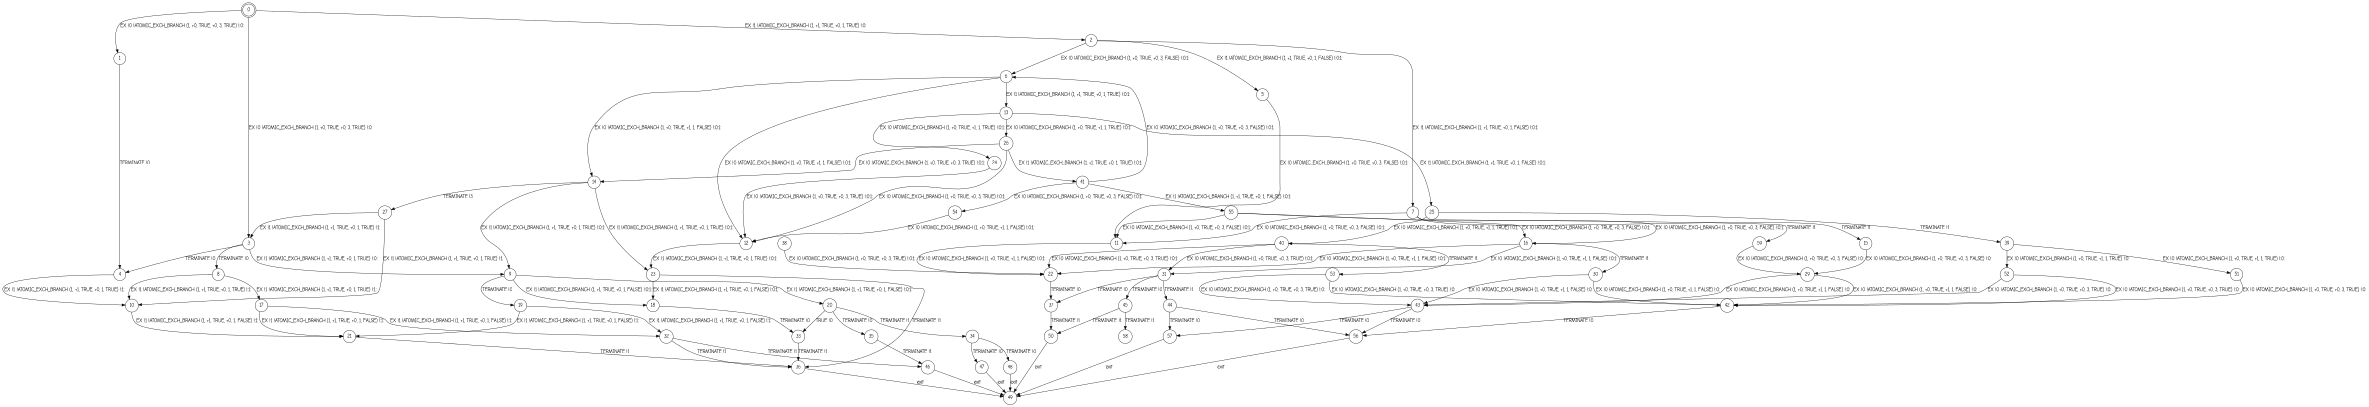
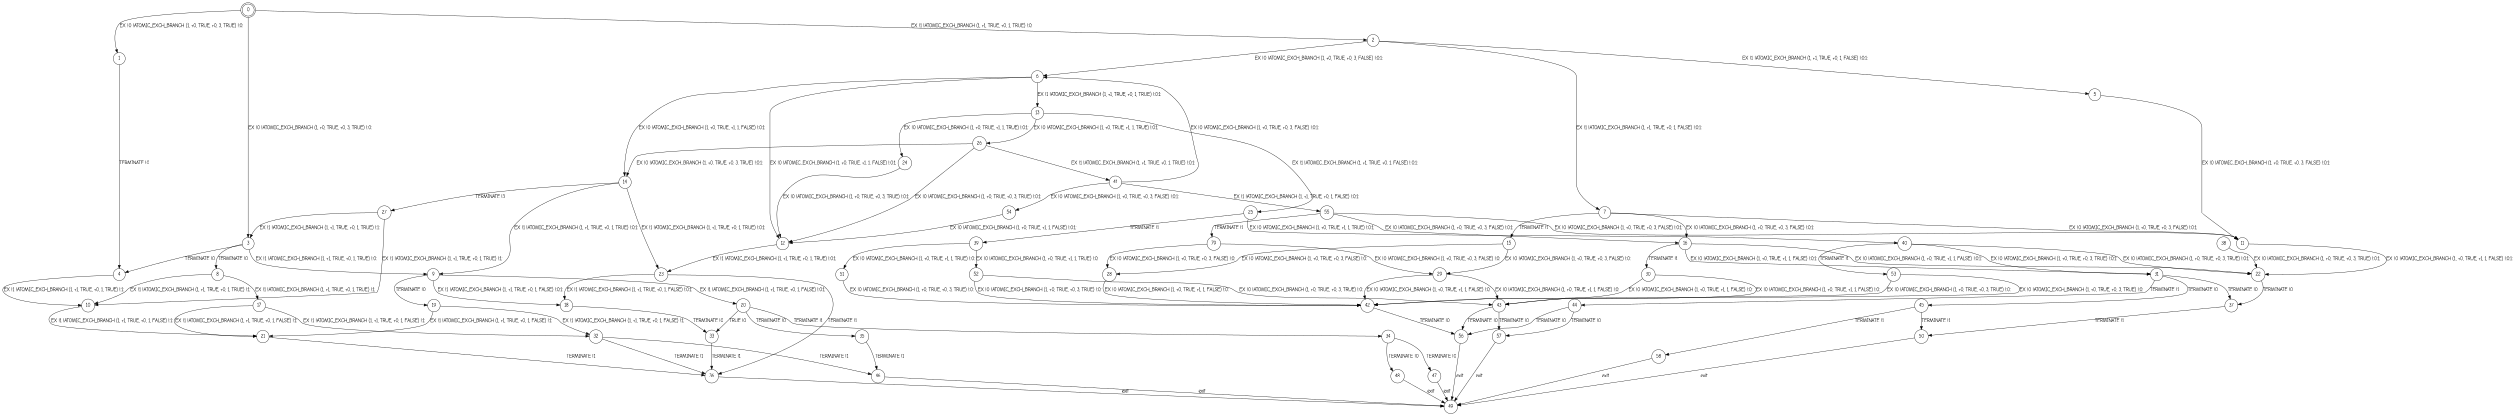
  digraph {
    fontname="Comic Neue"
    node [fontname="Comic Neue" shape=circle]
    edge [fontname="Comic Neue"]
    0 [peripheries=2]
    1
    2
    3
    4
    5
    6
    7
    8
    9
    10
    11
    12
    13
    14
    15
    16
    17
    18
    19
    20
    21
    22
    23
    24
    25
    26
    27
+   28
    29
    30
    31
    32
    33
    34
    35
    36
    37
    39
    40
    41
    42
    43
    44
    45
    46
    47
    48
    49
    50
    38
    51
    52
    53
    54
    55
    56
    57
    58
-   59
+   59 [label=79]
    0 -> 1 [label="EX !0 !ATOMIC_EXCH_BRANCH (1, +0, TRUE, +0, 3, TRUE) !:0:"]
    0 -> 2 [label="EX !1 !ATOMIC_EXCH_BRANCH (1, +1, TRUE, +0, 1, TRUE) !:0:"]
    0 -> 3 [label="EX !0 !ATOMIC_EXCH_BRANCH (1, +0, TRUE, +0, 3, TRUE) !:0:"]
    1 -> 4 [label="TERMINATE !0"]
    2 -> 5 [label="EX !1 !ATOMIC_EXCH_BRANCH (1, +1, TRUE, +0, 1, FALSE) !:0:1:"]
    2 -> 6 [label="EX !0 !ATOMIC_EXCH_BRANCH (1, +0, TRUE, +0, 3, FALSE) !:0:1:"]
    2 -> 7 [label="EX !1 !ATOMIC_EXCH_BRANCH (1, +1, TRUE, +0, 1, FALSE) !:0:1:"]
    3 -> 4 [label="TERMINATE !0"]
    3 -> 8 [label="TERMINATE !0"]
    3 -> 9 [label="EX !1 !ATOMIC_EXCH_BRANCH (1, +1, TRUE, +0, 1, TRUE) !:0:"]
    4 -> 10 [label="EX !1 !ATOMIC_EXCH_BRANCH (1, +1, TRUE, +0, 1, TRUE) !:1:"]
    5 -> 11 [label="EX !0 !ATOMIC_EXCH_BRANCH (1, +0, TRUE, +0, 3, FALSE) !:0:1:"]
    6 -> 12 [label="EX !0 !ATOMIC_EXCH_BRANCH (1, +0, TRUE, +1, 1, FALSE) !:0:1:"]
    6 -> 13 [label="EX !1 !ATOMIC_EXCH_BRANCH (1, +1, TRUE, +0, 1, TRUE) !:0:1:"]
    6 -> 14 [label="EX !0 !ATOMIC_EXCH_BRANCH (1, +0, TRUE, +1, 1, FALSE) !:0:1:"]
    7 -> 11 [label="EX !0 !ATOMIC_EXCH_BRANCH (1, +0, TRUE, +0, 3, FALSE) !:0:1:"]
    7 -> 15 [label="TERMINATE !1"]
    7 -> 16 [label="EX !0 !ATOMIC_EXCH_BRANCH (1, +0, TRUE, +0, 3, FALSE) !:0:1:"]
    8 -> 10 [label="EX !1 !ATOMIC_EXCH_BRANCH (1, +1, TRUE, +0, 1, TRUE) !:1:"]
    8 -> 17 [label="EX !1 !ATOMIC_EXCH_BRANCH (1, +1, TRUE, +0, 1, TRUE) !:1:"]
    9 -> 18 [label="EX !1 !ATOMIC_EXCH_BRANCH (1, +1, TRUE, +0, 1, FALSE) !:0:1:"]
    9 -> 19 [label="TERMINATE !0"]
    9 -> 20 [label="EX !1 !ATOMIC_EXCH_BRANCH (1, +1, TRUE, +0, 1, FALSE) !:0:1:"]
    10 -> 21 [label="EX !1 !ATOMIC_EXCH_BRANCH (1, +1, TRUE, +0, 1, FALSE) !:1:"]
    11 -> 22 [label="EX !0 !ATOMIC_EXCH_BRANCH (1, +0, TRUE, +1, 1, FALSE) !:0:1:"]
    12 -> 23 [label="EX !1 !ATOMIC_EXCH_BRANCH (1, +1, TRUE, +0, 1, TRUE) !:0:1:"]
    13 -> 24 [label="EX !0 !ATOMIC_EXCH_BRANCH (1, +0, TRUE, +1, 1, TRUE) !:0:1:"]
    13 -> 25 [label="EX !1 !ATOMIC_EXCH_BRANCH (1, +1, TRUE, +0, 1, FALSE) !:0:1:"]
    13 -> 26 [label="EX !0 !ATOMIC_EXCH_BRANCH (1, +0, TRUE, +1, 1, TRUE) !:0:1:"]
    14 -> 9 [label="EX !1 !ATOMIC_EXCH_BRANCH (1, +1, TRUE, +0, 1, TRUE) !:0:1:"]
    14 -> 23 [label="EX !1 !ATOMIC_EXCH_BRANCH (1, +1, TRUE, +0, 1, TRUE) !:0:1:"]
    14 -> 27 [label="TERMINATE !3"]
+   15 -> 28 [label="EX !0 !ATOMIC_EXCH_BRANCH (1, +0, TRUE, +0, 3, FALSE) !:0:"]
    15 -> 29 [label="EX !0 !ATOMIC_EXCH_BRANCH (1, +0, TRUE, +0, 3, FALSE) !:0:"]
    16 -> 22 [label="EX !0 !ATOMIC_EXCH_BRANCH (1, +0, TRUE, +1, 1, FALSE) !:0:1:"]
    16 -> 30 [label="TERMINATE !1"]
    16 -> 31 [label="EX !0 !ATOMIC_EXCH_BRANCH (1, +0, TRUE, +1, 1, FALSE) !:0:1:"]
    17 -> 21 [label="EX !1 !ATOMIC_EXCH_BRANCH (1, +1, TRUE, +0, 1, FALSE) !:1:"]
    17 -> 32 [label="EX !1 !ATOMIC_EXCH_BRANCH (1, +1, TRUE, +0, 1, FALSE) !:1:"]
    18 -> 33 [label="TERMINATE !0"]
    19 -> 21 [label="EX !1 !ATOMIC_EXCH_BRANCH (1, +1, TRUE, +0, 1, FALSE) !:1:"]
    19 -> 32 [label="EX !1 !ATOMIC_EXCH_BRANCH (1, +1, TRUE, +0, 1, FALSE) !:1:"]
    20 -> 33 [label="TRUE !0"]
    20 -> 34 [label="TERMINATE !1"]
    20 -> 35 [label="TERMINATE !0"]
    21 -> 36 [label="TERMINATE !1"]
    22 -> 37 [label="TERMINATE !0"]
    23 -> 18 [label="EX !1 !ATOMIC_EXCH_BRANCH (1, +1, TRUE, +0, 1, FALSE) !:0:1:"]
    23 -> 36 [label="TERMINATE !1"]
    24 -> 12 [label="EX !0 !ATOMIC_EXCH_BRANCH (1, +0, TRUE, +0, 3, TRUE) !:0:1:"]
    25 -> 39 [label="TERMINATE !1"]
    25 -> 40 [label="EX !0 !ATOMIC_EXCH_BRANCH (1, +0, TRUE, +1, 1, TRUE) !:0:1:"]
    26 -> 12 [label="EX !0 !ATOMIC_EXCH_BRANCH (1, +0, TRUE, +0, 3, TRUE) !:0:1:"]
    26 -> 14 [label="EX !0 !ATOMIC_EXCH_BRANCH (1, +0, TRUE, +0, 3, TRUE) !:0:1:"]
    26 -> 41 [label="EX !1 !ATOMIC_EXCH_BRANCH (1, +1, TRUE, +0, 1, TRUE) !:0:1:"]
    27 -> 3 [label="EX !1 !ATOMIC_EXCH_BRANCH (1, +1, TRUE, +0, 1, TRUE) !:1:"]
    27 -> 10 [label="EX !1 !ATOMIC_EXCH_BRANCH (1, +1, TRUE, +0, 1, TRUE) !:1:"]
+   28 -> 42 [label="EX !0 !ATOMIC_EXCH_BRANCH (1, +0, TRUE, +1, 1, FALSE) !:0:"]
    29 -> 42 [label="EX !0 !ATOMIC_EXCH_BRANCH (1, +0, TRUE, +1, 1, FALSE) !:0:"]
    29 -> 43 [label="EX !0 !ATOMIC_EXCH_BRANCH (1, +0, TRUE, +1, 1, FALSE) !:0:"]
    30 -> 42 [label="EX !0 !ATOMIC_EXCH_BRANCH (1, +0, TRUE, +1, 1, FALSE) !:0:"]
    30 -> 43 [label="EX !0 !ATOMIC_EXCH_BRANCH (1, +0, TRUE, +1, 1, FALSE) !:0:"]
    31 -> 37 [label="TERMINATE !0"]
    31 -> 44 [label="TERMINATE !1"]
    31 -> 45 [label="TERMINATE !0"]
    32 -> 36 [label="TERMINATE !1"]
    32 -> 46 [label="TERMINATE !1"]
    33 -> 36 [label="TERMINATE !1"]
    34 -> 47 [label="TERMINATE !0"]
    34 -> 48 [label="TERMINATE !0"]
    35 -> 46 [label="TERMINATE !1"]
    36 -> 49 [label=exit]
    37 -> 50 [label="TERMINATE !1"]
    39 -> 51 [label="EX !0 !ATOMIC_EXCH_BRANCH (1, +0, TRUE, +1, 1, TRUE) !:0:"]
    39 -> 52 [label="EX !0 !ATOMIC_EXCH_BRANCH (1, +0, TRUE, +1, 1, TRUE) !:0:"]
    40 -> 22 [label="EX !0 !ATOMIC_EXCH_BRANCH (1, +0, TRUE, +0, 3, TRUE) !:0:1:"]
    40 -> 31 [label="EX !0 !ATOMIC_EXCH_BRANCH (1, +0, TRUE, +0, 3, TRUE) !:0:1:"]
    40 -> 53 [label="TERMINATE !1"]
    41 -> 6 [label="EX !0 !ATOMIC_EXCH_BRANCH (1, +0, TRUE, +0, 3, FALSE) !:0:1:"]
    41 -> 54 [label="EX !0 !ATOMIC_EXCH_BRANCH (1, +0, TRUE, +0, 3, FALSE) !:0:1:"]
    41 -> 55 [label="EX !1 !ATOMIC_EXCH_BRANCH (1, +1, TRUE, +0, 1, FALSE) !:0:1:"]
    42 -> 56 [label="TERMINATE !0"]
    43 -> 56 [label="TERMINATE !0"]
    43 -> 57 [label="TERMINATE !0"]
    44 -> 56 [label="TERMINATE !0"]
    44 -> 57 [label="TERMINATE !0"]
    45 -> 50 [label="TERMINATE !1"]
    45 -> 58 [label="TERMINATE !1"]
    46 -> 49 [label=exit]
    47 -> 49 [label=exit]
    48 -> 49 [label=exit]
    50 -> 49 [label=exit]
    38 -> 22 [label="EX !0 !ATOMIC_EXCH_BRANCH (1, +0, TRUE, +0, 3, TRUE) !:0:1:"]
    51 -> 42 [label="EX !0 !ATOMIC_EXCH_BRANCH (1, +0, TRUE, +0, 3, TRUE) !:0:"]
    52 -> 42 [label="EX !0 !ATOMIC_EXCH_BRANCH (1, +0, TRUE, +0, 3, TRUE) !:0:"]
    52 -> 43 [label="EX !0 !ATOMIC_EXCH_BRANCH (1, +0, TRUE, +0, 3, TRUE) !:0:"]
    53 -> 42 [label="EX !0 !ATOMIC_EXCH_BRANCH (1, +0, TRUE, +0, 3, TRUE) !:0:"]
    53 -> 43 [label="EX !0 !ATOMIC_EXCH_BRANCH (1, +0, TRUE, +0, 3, TRUE) !:0:"]
    54 -> 12 [label="EX !0 !ATOMIC_EXCH_BRANCH (1, +0, TRUE, +1, 1, FALSE) !:0:1:"]
    55 -> 11 [label="EX !0 !ATOMIC_EXCH_BRANCH (1, +0, TRUE, +0, 3, FALSE) !:0:1:"]
    55 -> 16 [label="EX !0 !ATOMIC_EXCH_BRANCH (1, +0, TRUE, +0, 3, FALSE) !:0:1:"]
    55 -> 59 [label="TERMINATE !1"]
    56 -> 49 [label=exit]
    57 -> 49 [label=exit]
+   58 -> 49 [label=exit]
+   59 -> 28 [label="EX !0 !ATOMIC_EXCH_BRANCH (1, +0, TRUE, +0, 3, FALSE) !:0:"]
    59 -> 29 [label="EX !0 !ATOMIC_EXCH_BRANCH (1, +0, TRUE, +0, 3, FALSE) !:0:"]
  }
